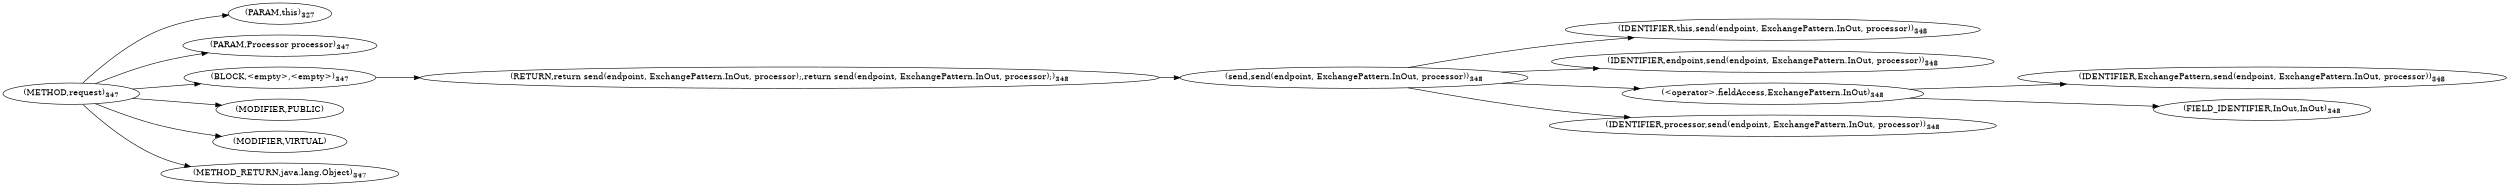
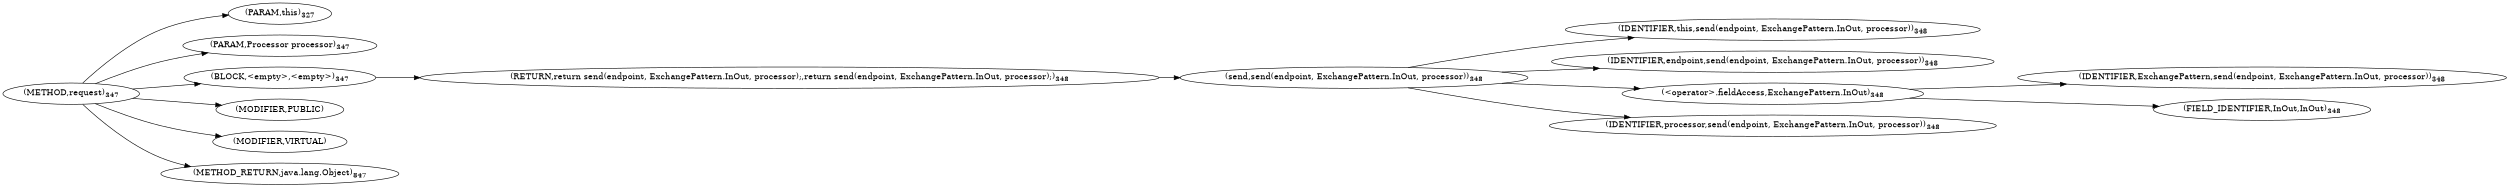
  digraph {
    rankdir=LR
    n1 [label=<(METHOD,request)<SUB>347</SUB>>]
    n2 [label=<(PARAM,this)<SUB>327</SUB>>]
    n3 [label=<(PARAM,Processor processor)<SUB>347</SUB>>]
    n4 [label=<(BLOCK,&lt;empty&gt;,&lt;empty&gt;)<SUB>347</SUB>>]
    n5 [label=<(MODIFIER,PUBLIC)>]
    n6 [label=<(MODIFIER,VIRTUAL)>]
-   n7 [label=<(METHOD_RETURN,java.lang.Object)<SUB>347</SUB>>]
+   n7 [label=<(METHOD_RETURN,java.lang.Object)<SUB>847</SUB>>]
    n8 [label=<(RETURN,return send(endpoint, ExchangePattern.InOut, processor);,return send(endpoint, ExchangePattern.InOut, processor);)<SUB>348</SUB>>]
    n9 [label=<(send,send(endpoint, ExchangePattern.InOut, processor))<SUB>348</SUB>>]
    n10 [label=<(IDENTIFIER,this,send(endpoint, ExchangePattern.InOut, processor))<SUB>348</SUB>>]
    n11 [label=<(IDENTIFIER,endpoint,send(endpoint, ExchangePattern.InOut, processor))<SUB>348</SUB>>]
    n12 [label=<(&lt;operator&gt;.fieldAccess,ExchangePattern.InOut)<SUB>348</SUB>>]
    n13 [label=<(IDENTIFIER,processor,send(endpoint, ExchangePattern.InOut, processor))<SUB>348</SUB>>]
    n14 [label=<(IDENTIFIER,ExchangePattern,send(endpoint, ExchangePattern.InOut, processor))<SUB>348</SUB>>]
    n15 [label=<(FIELD_IDENTIFIER,InOut,InOut)<SUB>348</SUB>>]
    n1 -> n2
    n1 -> n3
    n1 -> n4
    n1 -> n5
    n1 -> n6
    n1 -> n7
    n4 -> n8
    n8 -> n9
    n9 -> n10
    n9 -> n11
    n9 -> n12
    n9 -> n13
    n12 -> n14
    n12 -> n15
  }
